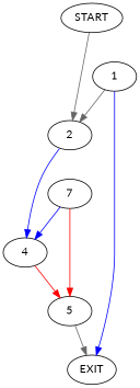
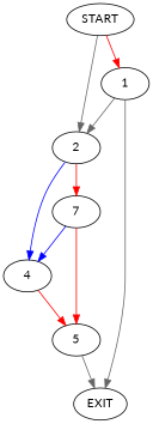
  digraph {
    fontname=Lato
    node [fontname=Lato]
    edge [color=red fontname=Lato]
    n1 [label=START]
    1
    2
    n4 [label=EXIT]
    n5 [label=7]
    4
    5
+   n1 -> 1
    n1 -> 2 [color=gray40]
    1 -> 2 [color=gray40]
-   1 -> n4 [color=blue]
+   1 -> n4 [color=gray40]
+   2 -> n5
    2 -> 4 [color=blue]
    n5 -> 4 [color=blue]
    n5 -> 5
    4 -> 5
    5 -> n4 [color=gray40]
  }
